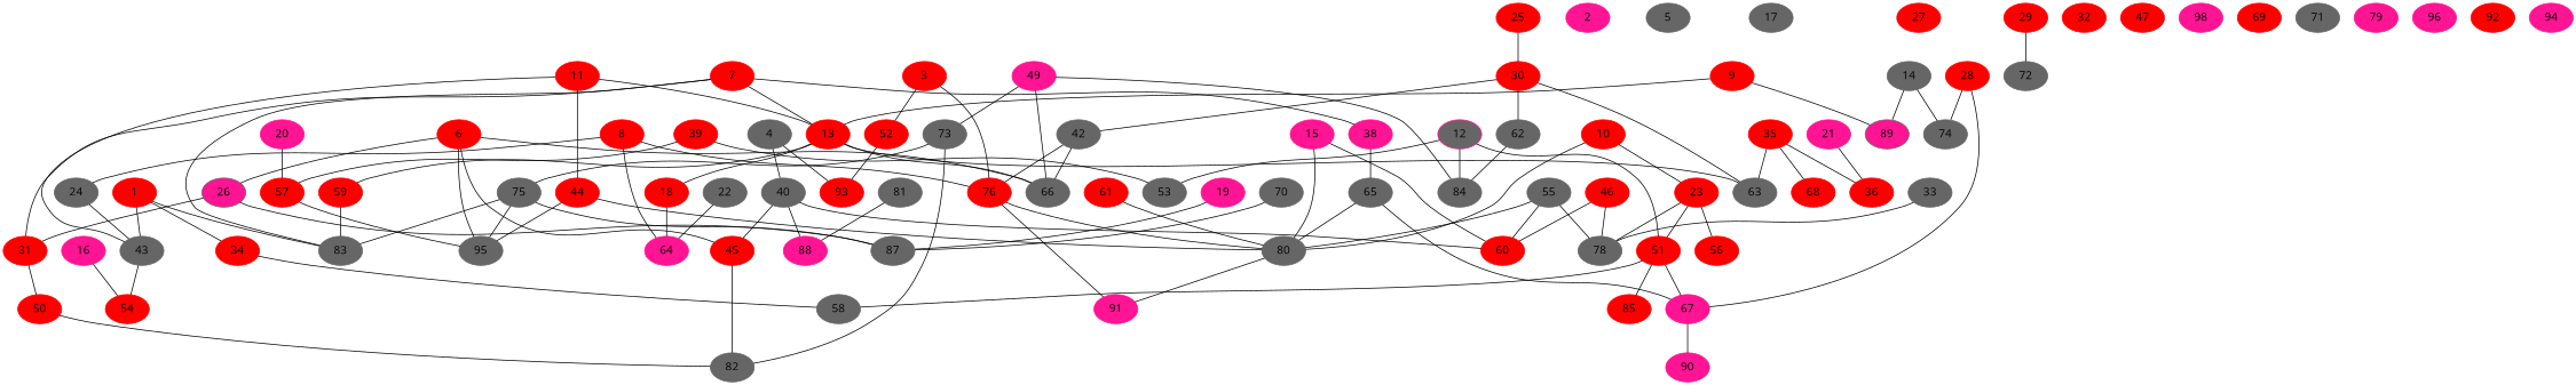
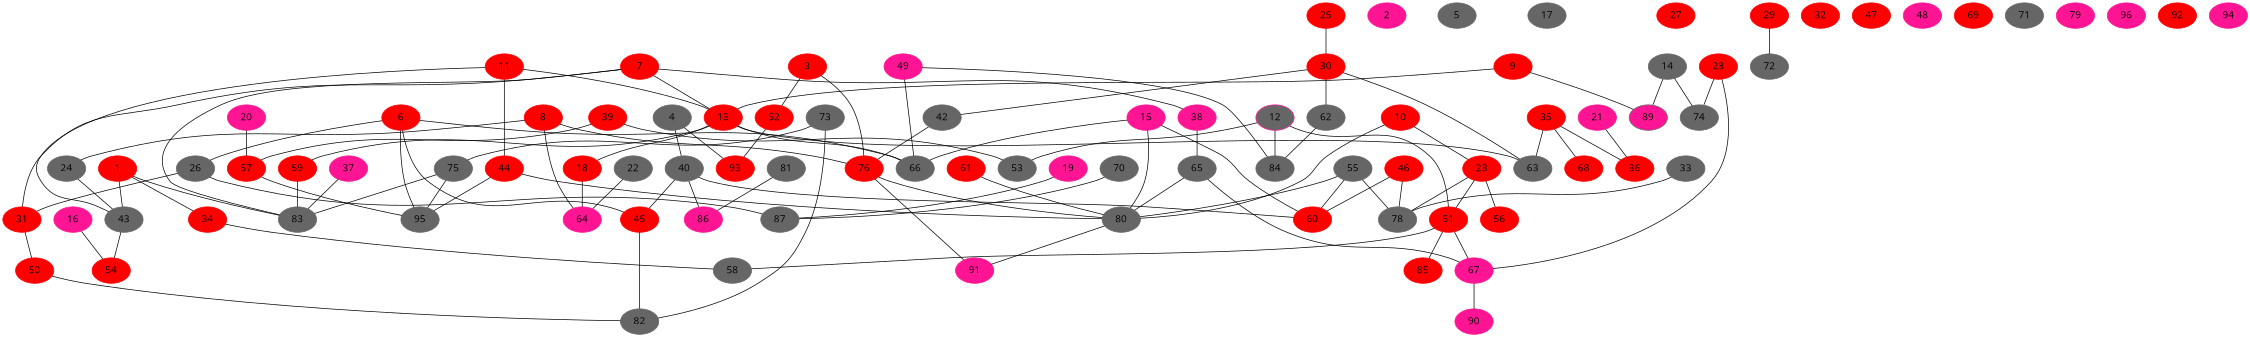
  graph {
    fontname="Open Sans"
    node [color=red fontname="Open Sans" style=filled]
    edge [fontname="Open Sans"]
    1
    34
    43 [color=gray40]
    83 [color=gray40]
    58 [color=gray40]
    54
    2 [color=deeppink]
    3
    52
    76
    93
    80 [color=gray40]
    91 [color=deeppink]
    4 [color=gray40]
    40 [color=gray40]
    45
    60
-   88 [color=deeppink]
+   88 [color=deeppink label=86]
    5 [color=gray40]
-   26 [color=gray40 fillcolor=deeppink]
+   26 [color=gray40]
    6
    66 [color=gray40]
    95 [color=gray40]
    31
    87 [color=gray40]
    82 [color=gray40]
    7
    13
    38 [color=deeppink]
    18
    59
    63 [color=gray40]
    50
    65 [color=gray40]
    8
    24 [color=gray40]
    64 [color=deeppink]
    9
    89 [color=gray40 fillcolor=deeppink]
    10
    23
    51
    56
    78 [color=gray40]
    11
    44
    12 [color=deeppink fillcolor=gray40]
    53 [color=gray40]
    84 [color=gray40]
    67 [color=deeppink]
    85
    14 [color=gray40]
    74 [color=gray40]
    15 [color=deeppink]
    16 [color=deeppink]
    17 [color=gray40]
    19 [color=deeppink]
    20 [color=deeppink]
    57
    21 [color=deeppink]
    36
    22 [color=gray40]
    25
    30
    42 [color=gray40]
    62 [color=gray40]
    27
    28
    90 [color=deeppink]
    72 [color=gray40]
    29
    32
    33 [color=gray40]
    35
    68
+   37 [color=deeppink]
    39
    61
    46
    47
-   48 [color=deeppink label=98]
+   48 [color=deeppink]
    49 [color=deeppink]
    73 [color=gray40]
    75 [color=gray40]
    55 [color=gray40]
    69
    70 [color=gray40]
    71 [color=gray40]
    79 [color=deeppink]
    81 [color=gray40]
    n91 [color=deeppink label=96]
    92
    94 [color=deeppink]
    1 -- 34
    1 -- 43
    1 -- 83
    34 -- 58
    43 -- 54
    3 -- 52
    3 -- 76
    52 -- 93
    76 -- 80
    76 -- 91
    80 -- 91
    4 -- 93
    4 -- 40
    40 -- 45
    40 -- 60
    40 -- 88
    45 -- 82
    26 -- 31
    26 -- 87
    6 -- 45
    6 -- 26
    6 -- 66
    6 -- 95
    31 -- 50
    7 -- 83
    7 -- 31
    7 -- 13
    7 -- 38
    13 -- 66
    13 -- 18
    13 -- 59
    13 -- 63
    38 -- 65
    18 -- 64
    59 -- 83
    50 -- 82
    65 -- 80
    65 -- 67
    8 -- 76
    8 -- 24
    8 -- 64
    24 -- 43
    9 -- 13
    9 -- 89
    10 -- 80
    10 -- 23
    23 -- 51
    23 -- 56
    23 -- 78
    51 -- 58
    51 -- 67
    51 -- 85
    11 -- 43
    11 -- 13
    11 -- 44
    44 -- 80
    44 -- 95
    12 -- 51
    12 -- 53
    12 -- 84
    67 -- 90
    14 -- 89
    14 -- 74
    15 -- 80
    15 -- 60
-   42 -- 66
+   15 -- 66
    16 -- 54
    19 -- 87
    20 -- 57
    57 -- 95
    21 -- 36
    22 -- 64
    25 -- 30
    30 -- 63
    30 -- 42
    30 -- 62
    42 -- 76
    62 -- 84
    28 -- 67
    28 -- 74
    29 -- 72
    33 -- 78
    35 -- 63
    35 -- 36
    35 -- 68
+   37 -- 83
    39 -- 53
    39 -- 57
    61 -- 80
    46 -- 60
    46 -- 78
    49 -- 66
    49 -- 84
-   49 -- 73
    73 -- 82
    73 -- 75
    75 -- 83
    75 -- 95
-   75 -- 87
    55 -- 80
    55 -- 60
    55 -- 78
    70 -- 87
    81 -- 88
  }
